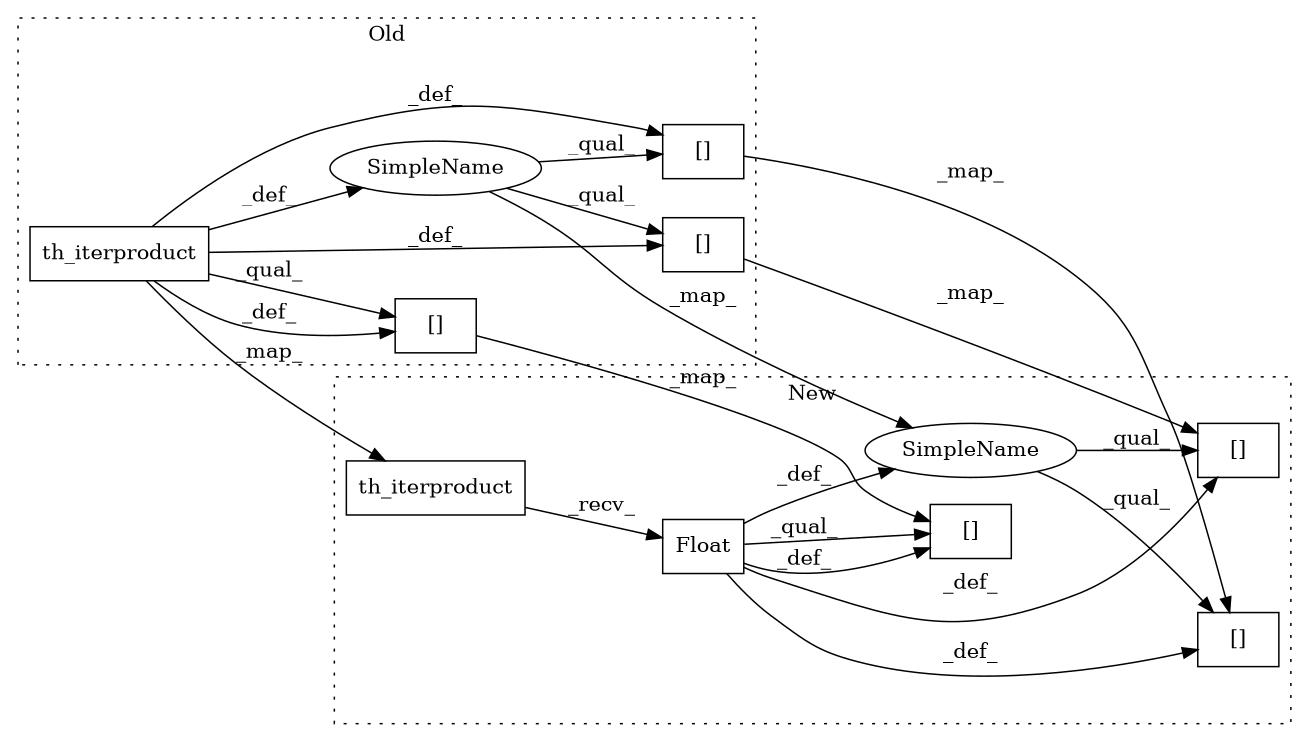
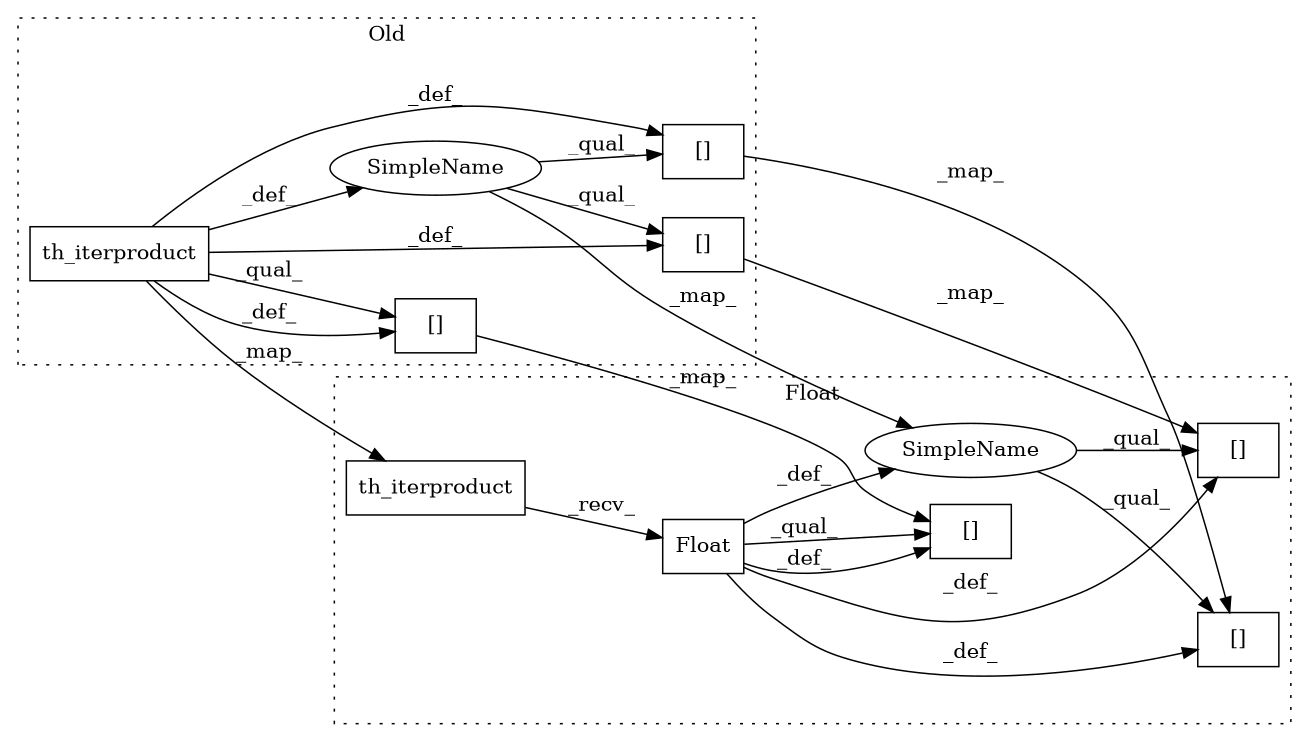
  digraph {
    rankdir=LR
    node [a=2 l="18,2" shape=box]
    n1 [a=32 l="15,1" label=th_iterproduct s="1214,1248"]
    n2 [label="[]" s="1639,1687"]
    n3 [a=42 l=10 label=SimpleName s=1549 shape=ellipse]
    n4 [label="[]" s="1778,1826"]
    n5 [l="14,2" label="[]" s="1414,1458"]
    n6 [a=32 l="15,1" label=th_iterproduct s="1501,1535"]
    n7 [label="[]" s="2108,2185"]
    n8 [a=42 l=10 label=SimpleName s=2007 shape=ellipse]
    n9 [label="[]" s="2305,2382"]
    n10 [a=32 l=7 label=Float s=1592]
    n11 [l="14,2" label="[]" s="1814,1887"]
    subgraph cluster_1 {
      label=Old
      style=dotted
      n1
      n2
      n3
      n4
      n5
    }
    subgraph cluster_2 {
-     label=New
+     label=Float
      style=dotted
      n6
      n7
      n8
      n9
      n10
      n11
    }
    n1 -> n2 [label=_def_]
    n1 -> n3 [label=_def_]
    n1 -> n4 [label=_def_]
    n1 -> n5 [label=_def_]
    n1 -> n5 [label=_qual_]
    n1 -> n6 [label=_map_]
    n2 -> n7 [label=_map_]
    n3 -> n2 [label=_qual_]
    n3 -> n4 [label=_qual_]
    n3 -> n8 [label=_map_]
    n4 -> n9 [label=_map_]
    n5 -> n11 [label=_map_]
    n6 -> n10 [label=_recv_]
    n8 -> n7 [label=_qual_]
    n8 -> n9 [label=_qual_]
    n10 -> n7 [label=_def_]
    n10 -> n8 [label=_def_]
    n10 -> n9 [label=_def_]
    n10 -> n11 [label=_qual_]
    n10 -> n11 [label=_def_]
  }
